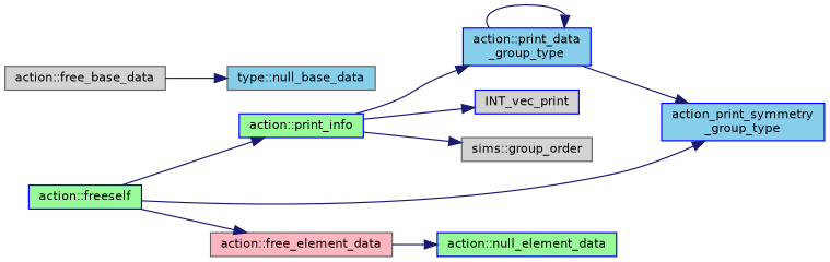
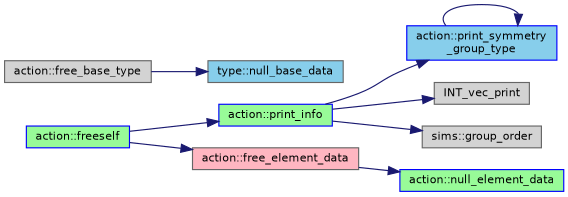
  digraph {
    rankdir=LR
    node [color=blue fillcolor=palegreen fontname=Helvetica fontsize=10 shape=record style=filled]
    edge [color=midnightblue fontname=Helvetica fontsize=10 labelfontname=Helvetica labelfontsize=10 style=solid]
    n1 [fontcolor=black height=0.2 label="action::freeself" width=0.4]
    n2 [height=0.2 label="action::print_info" width=0.4]
-   n3 [fillcolor=skyblue height=0.2 label="action_print_symmetry\l_group_type" width=0.4]
    n4 [color=gray40 fillcolor=lightpink height=0.2 label="action::free_element_data" width=0.4]
-   n5 [fillcolor=skyblue height=0.2 label="action::print_data\l_group_type" width=0.4]
-   n6 [fillcolor=lightgrey height=0.2 label=INT_vec_print width=0.4]
+   n5 [fillcolor=skyblue height=0.2 label="action::print_symmetry\l_group_type" width=0.4]
+   n6 [color=gray40 fillcolor=lightgrey height=0.2 label=INT_vec_print width=0.4]
    n7 [color=gray40 fillcolor=lightgrey height=0.2 label="sims::group_order" width=0.4]
-   n8 [color=gray40 fillcolor=lightgrey height=0.2 label="action::free_base_data" width=0.4]
+   n8 [color=gray40 fillcolor=lightgrey height=0.2 label="action::free_base_type" width=0.4]
    n9 [color=gray40 fillcolor=skyblue height=0.2 label="type::null_base_data" width=0.4]
    n10 [height=0.2 label="action::null_element_data" width=0.4]
    n1 -> n2
-   n1 -> n3
    n1 -> n4
    n2 -> n5
    n2 -> n6
    n2 -> n7
    n4 -> n10
-   n5 -> n3
    n5 -> n5
    n8 -> n9
  }
